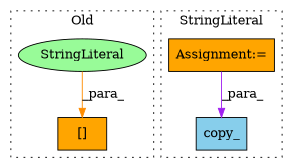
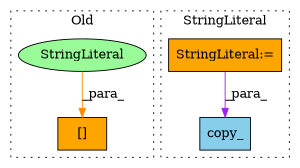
  digraph {
    node [fillcolor=orange shape=box style=filled]
    edge [style=solid]
    n1 [a=2 l="7,1" label="[]" s="3891,3954"]
    n2 [a=45 fillcolor=palegreen l=56 label=StringLiteral s=3898 shape=ellipse]
    n3 [a=32 fillcolor=skyblue l="6,1" label=copy_ s="4259,4297"]
-   n4 [a=7 l=1 label="Assignment:=" s=3765]
+   n4 [a=7 l=1 label="StringLiteral:=" s=3765]
    subgraph cluster_1 {
      label=Old
      style=dotted
      n1
      n2
    }
    subgraph cluster_2 {
      label=StringLiteral
      style=dotted
      n3
      n4
    }
    n2 -> n1 [color=darkorange label=_para_]
    n4 -> n3 [color=purple label=_para_]
  }
